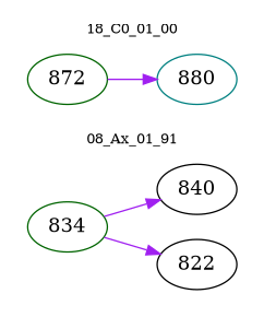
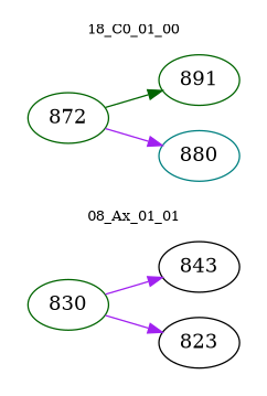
  digraph {
    rankdir=LR
    node [color=darkgreen]
    edge [color=purple]
-   n1 [label=834]
-   n2 [color=black label=822]
-   n3 [color=black label=840]
+   n1 [label=830]
+   n2 [color=black label=823]
+   n3 [color=black label=843]
    n4 [label=872]
    n5 [color=teal label=880]
+   n6 [label=891]
    subgraph cluster_1 {
      color=white
      fontsize=10
-     label="08_Ax_01_91"
+     label="08_Ax_01_01"
      n1
      n2
      n3
    }
    subgraph cluster_2 {
      color=white
      fontsize=10
      label="18_C0_01_00"
      n4
      n5
+     n6
    }
    n1 -> n2
    n1 -> n3
    n4 -> n5
+   n4 -> n6 [color=darkgreen]
  }
